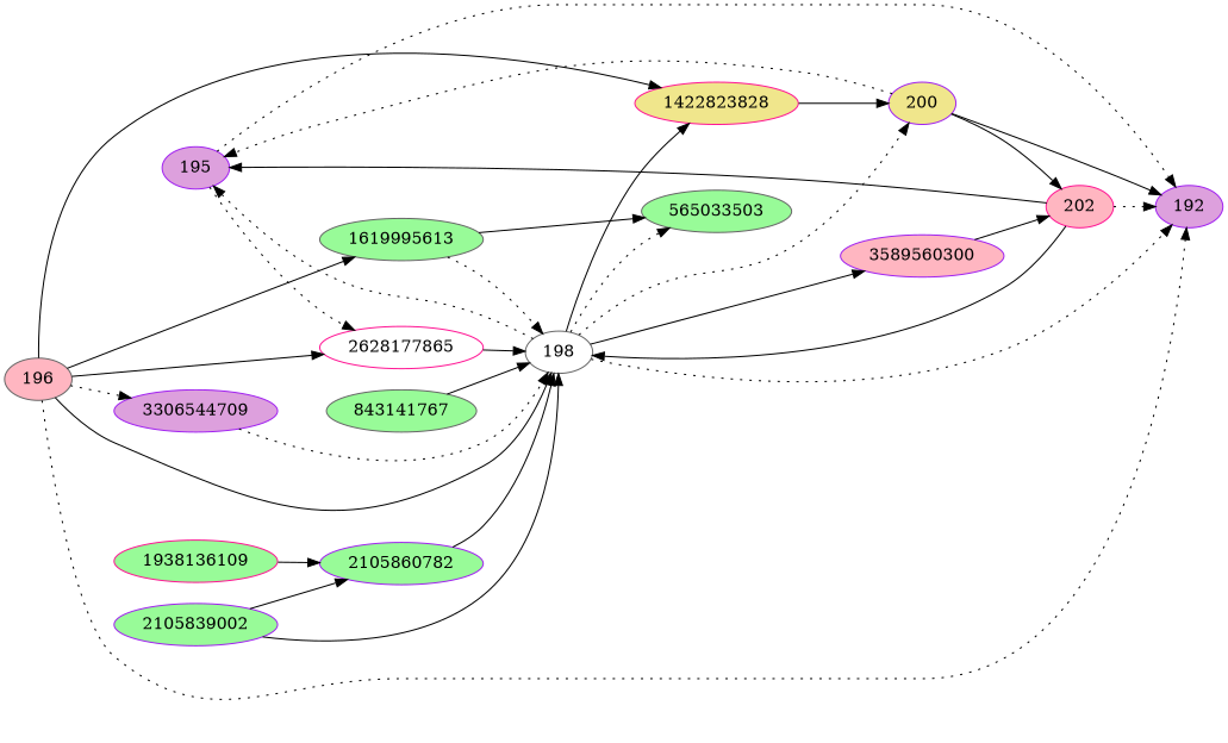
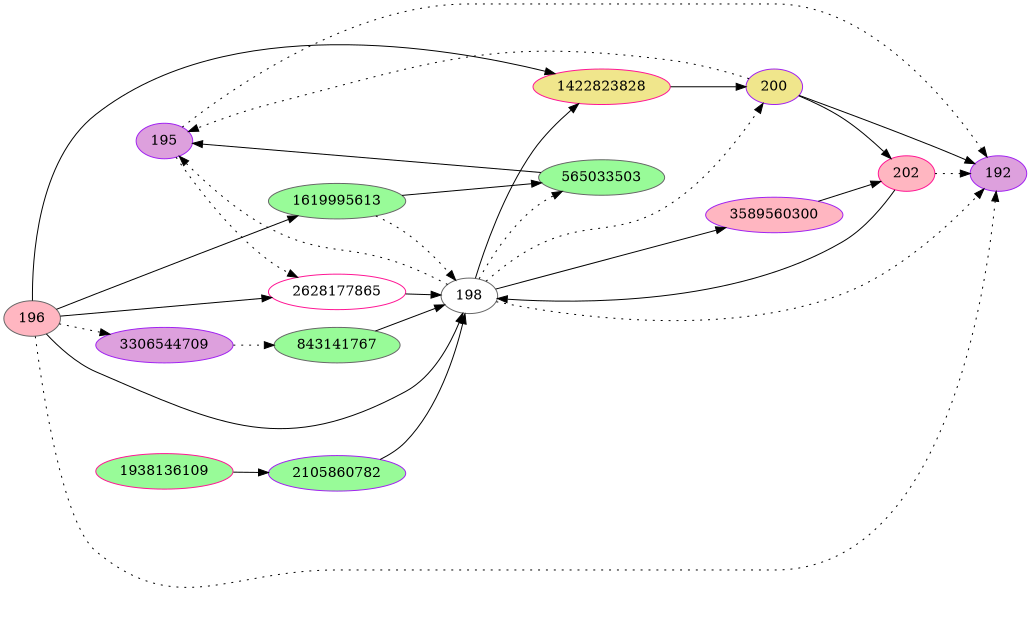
  strict digraph {
    rankdir=LR
    node [color=purple fillcolor=palegreen style=filled]
    edge [style=solid]
    195 [fillcolor=plum]
    192 [fillcolor=plum]
    2628177865 [color=deeppink fillcolor=white]
    198 [color=gray40 fillcolor=white]
    196 [color=gray40 fillcolor=lightpink]
    3306544709 [fillcolor=plum]
    1422823828 [color=deeppink fillcolor=khaki]
    1619995613 [color=gray40]
    200 [fillcolor=khaki]
    n10 [fillcolor=lightpink label=3589560300]
    565033503 [color=gray40]
    202 [color=deeppink fillcolor=lightpink]
    843141767 [color=gray40]
    1938136109 [color=deeppink]
    2105860782
-   2105839002
    195 -> 192 [style=dotted]
    195 -> 2628177865 [style=dotted]
    2628177865 -> 198
    198 -> 195 [style=dotted]
    198 -> 192 [style=dotted]
    198 -> 1422823828
    198 -> 200 [style=dotted]
    198 -> n10
    198 -> 565033503 [style=dotted]
    196 -> 192 [style=dotted]
    196 -> 2628177865
    196 -> 198
    196 -> 3306544709 [style=dotted]
    196 -> 1422823828
    196 -> 1619995613
-   3306544709 -> 198 [style=dotted]
+   3306544709 -> 843141767 [style=dotted]
    1422823828 -> 200
    1619995613 -> 198 [style=dotted]
    1619995613 -> 565033503
    200 -> 195 [style=dotted]
    200 -> 192
    200 -> 202
    n10 -> 202
-   202 -> 195
+   565033503 -> 195
    202 -> 192 [style=dotted]
    202 -> 198
    843141767 -> 198
    1938136109 -> 2105860782
    2105860782 -> 198
-   2105839002 -> 198
-   2105839002 -> 2105860782
  }
